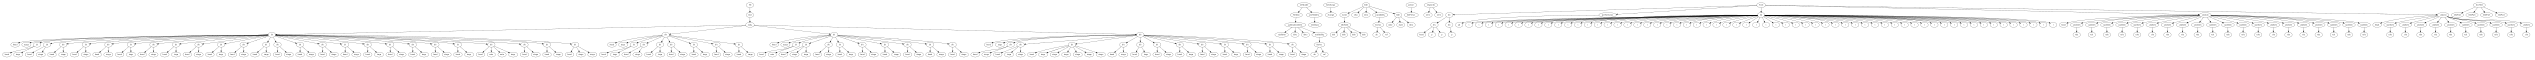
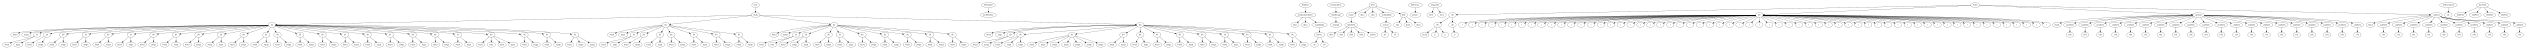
  digraph {
    fontname=Ubuntu
    node [fontname=Ubuntu]
    edge [fontname=Ubuntu]
-   n1 [label=TEI]
    n2 [label=text]
    n3 [label=teiHeader]
    n4 [label=fileDesc]
    n5 [label=profileDesc]
    n6 [label=body]
    n7 [label=publicationStmt]
-   n8 [label=textClass]
+   n9 [label=revisionDesc]
    n10 [label=listChange]
    n11 [label=titleStmt]
    n12 [label=title]
    n13 [label=title]
    n14 [label=title]
    n15 [label=title]
-   n17 [label=publisher]
+   n16 [label=author]
    n18 [label=idno]
    n19 [label=idno]
    n20 [label=availability]
    n21 [label=licence]
    n22 [label=ab]
    n23 [label=ref]
    n24 [label=bibl]
    n25 [label=name]
    n26 [label=idno]
    n27 [label=idno]
    n28 [label=availability]
    n29 [label=bibl]
    n30 [label=licence]
    n31 [label=date]
    n32 [label=date]
    n33 [label=idno]
    n34 [label=ab]
    n35 [label=ref]
    n36 [label=listPerson]
    n37 [label=person]
    n38 [label=keywords]
    n39 [label=term]
    n40 [label=term]
    n41 [label=change]
    n42 [label=front]
    n43 [label=div]
    n44 [label=performance]
    n45 [label=div]
    n46 [label=castList]
    n47 [label=castList]
    n48 [label=div]
    n49 [label=div]
    n50 [label=div]
    n51 [label=div]
    n52 [label=docTitle]
    n53 [label=titlePart]
    n54 [label=titlePart]
    n55 [label=titlePart]
    n56 [label=titlePart]
    n57 [label=div]
    n58 [label=div]
    n59 [label=ab]
    n60 [label=l]
    n61 [label=l]
    n62 [label=l]
    n63 [label=l]
    n64 [label=l]
    n65 [label=l]
    n66 [label=l]
    n67 [label=l]
    n68 [label=l]
    n69 [label=l]
    n70 [label=l]
    n71 [label=l]
    n72 [label=l]
    n73 [label=l]
    n74 [label=l]
    n75 [label=l]
    n76 [label=l]
    n77 [label=l]
    n78 [label=l]
    n79 [label=l]
    n80 [label=l]
    n81 [label=l]
    n82 [label=l]
    n83 [label=l]
    n84 [label=l]
    n85 [label=l]
    n86 [label=l]
    n87 [label=l]
    n88 [label=l]
    n89 [label=l]
    n90 [label=l]
    n91 [label=l]
    n92 [label=l]
    n93 [label=l]
    n94 [label=l]
    n95 [label=l]
    n96 [label=l]
    n97 [label=l]
    n98 [label=l]
    n99 [label=l]
    n100 [label=l]
    n101 [label=l]
    n102 [label=l]
    n103 [label=l]
    n104 [label=l]
    n105 [label=l]
    n106 [label=l]
    n107 [label=l]
    n108 [label=l]
    n109 [label=l]
    n110 [label=l]
    n111 [label=l]
    n112 [label=l]
    n113 [label=l]
    n114 [label=l]
    n115 [label=l]
    n116 [label=l]
    n117 [label=l]
    n118 [label=l]
    n119 [label=l]
    n120 [label=head]
    n121 [label=castItem]
    n122 [label=castItem]
    n123 [label=castItem]
    n124 [label=castItem]
    n125 [label=castItem]
    n126 [label=castItem]
    n127 [label=castItem]
    n128 [label=castItem]
    n129 [label=castItem]
    n130 [label=castItem]
    n131 [label=castItem]
    n132 [label=castItem]
    n133 [label=castItem]
    n134 [label=castItem]
    n135 [label=castItem]
    n136 [label=castItem]
    n137 [label=castItem]
    n138 [label=castItem]
    n139 [label=castItem]
    n140 [label=castItem]
    n141 [label=head]
    n142 [label=castItem]
    n143 [label=castItem]
    n144 [label=castItem]
    n145 [label=castItem]
    n146 [label=castItem]
    n147 [label=castItem]
    n148 [label=castItem]
    n149 [label=castItem]
    n150 [label=castItem]
    n151 [label=castItem]
    n152 [label=head]
    n153 [label=p]
    n154 [label=p]
    n155 [label=p]
    n156 [label=role]
    n157 [label=role]
    n158 [label=role]
    n159 [label=role]
    n160 [label=role]
    n161 [label=role]
    n162 [label=role]
    n163 [label=role]
    n164 [label=role]
    n165 [label=role]
    n166 [label=role]
    n167 [label=role]
    n168 [label=role]
    n169 [label=role]
    n170 [label=role]
    n171 [label=role]
    n172 [label=role]
    n173 [label=role]
    n174 [label=role]
    n175 [label=role]
    n176 [label=role]
    n177 [label=role]
    n178 [label=role]
    n179 [label=role]
    n180 [label=role]
    n181 [label=role]
    n182 [label=role]
    n183 [label=role]
    n184 [label=role]
    n185 [label=role]
    n186 [label=head]
    n187 [label=stage]
    n188 [label=div]
    n189 [label=div]
    n190 [label=div]
    n191 [label=div]
    n192 [label=div]
    n193 [label=div]
    n194 [label=div]
    n195 [label=div]
    n196 [label=div]
    n197 [label=div]
    n198 [label=div]
    n199 [label=div]
    n200 [label=div]
    n201 [label=div]
    n202 [label=div]
    n203 [label=div]
    n204 [label=div]
    n205 [label=div]
    n206 [label=div]
    n207 [label=div]
    n208 [label=div]
    n209 [label=div]
    n210 [label=div]
    n211 [label=div]
    n212 [label=div]
    n213 [label=head]
    n214 [label=stage]
    n215 [label=div]
    n216 [label=div]
    n217 [label=div]
    n218 [label=div]
    n219 [label=div]
    n220 [label=div]
    n221 [label=div]
    n222 [label=head]
    n223 [label=stage]
    n224 [label=div]
    n225 [label=div]
    n226 [label=div]
    n227 [label=div]
    n228 [label=div]
    n229 [label=div]
    n230 [label=div]
    n231 [label=div]
    n232 [label=div]
    n233 [label=head]
    n234 [label=stage]
    n235 [label=div]
    n236 [label=div]
    n237 [label=div]
    n238 [label=div]
    n239 [label=div]
    n240 [label=div]
    n241 [label=div]
    n242 [label=div]
    n243 [label=div]
    n244 [label=div]
    n245 [label=div]
    n246 [label=div]
    n247 [label=head]
    n248 [label=stage]
    n249 [label=head]
    n250 [label=stage]
    n251 [label=head]
    n252 [label=stage]
    n253 [label=head]
    n254 [label=stage]
    n255 [label=head]
    n256 [label=stage]
    n257 [label=head]
    n258 [label=stage]
    n259 [label=head]
    n260 [label=stage]
    n261 [label=head]
    n262 [label=stage]
    n263 [label=head]
    n264 [label=stage]
    n265 [label=head]
    n266 [label=stage]
    n267 [label=head]
    n268 [label=stage]
    n269 [label=head]
    n270 [label=stage]
    n271 [label=head]
    n272 [label=stage]
    n273 [label=head]
    n274 [label=stage]
    n275 [label=head]
    n276 [label=stage]
    n277 [label=head]
    n278 [label=stage]
    n279 [label=head]
    n280 [label=stage]
    n281 [label=head]
    n282 [label=stage]
    n283 [label=head]
    n284 [label=stage]
    n285 [label=head]
    n286 [label=stage]
    n287 [label=head]
    n288 [label=stage]
    n289 [label=head]
    n290 [label=note]
    n291 [label=note]
    n292 [label=stage]
    n293 [label=head]
    n294 [label=stage]
    n295 [label=head]
    n296 [label=stage]
    n297 [label=head]
    n298 [label=stage]
    n299 [label=stage]
    n300 [label=head]
    n301 [label=stage]
    n302 [label=head]
    n303 [label=stage]
    n304 [label=head]
    n305 [label=stage]
    n306 [label=head]
    n307 [label=stage]
    n308 [label=head]
    n309 [label=stage]
    n310 [label=head]
    n311 [label=stage]
    n312 [label=head]
    n313 [label=stage]
    n314 [label=head]
    n315 [label=note]
    n316 [label=head]
    n317 [label=stage]
    n318 [label=stage]
    n319 [label=head]
    n320 [label=stage]
    n321 [label=head]
    n322 [label=stage]
    n323 [label=head]
    n324 [label=stage]
    n325 [label=head]
    n326 [label=stage]
    n327 [label=head]
    n328 [label=stage]
    n329 [label=head]
    n330 [label=stage]
    n331 [label=head]
    n332 [label=stage]
    n333 [label=head]
    n334 [label=stage]
    n335 [label=head]
    n336 [label=stage]
    n337 [label=stage]
    n338 [label=head]
    n339 [label=stage]
    n340 [label=stage]
    n341 [label=stage]
    n342 [label=stage]
    n343 [label=stage]
    n344 [label=stage]
    n345 [label=head]
    n346 [label=stage]
    n347 [label=head]
    n348 [label=stage]
    n349 [label=head]
    n350 [label=stage]
    n351 [label=head]
    n352 [label=stage]
    n353 [label=head]
    n354 [label=stage]
    n355 [label=head]
    n356 [label=stage]
    n357 [label=head]
    n358 [label=stage]
    n359 [label=head]
    n360 [label=stage]
    n361 [label=head]
    n362 [label=stage]
-   n1 -> n2
    n2 -> n6
-   n3 -> n4
    n3 -> n5
    n4 -> n7
-   n5 -> n8
    n6 -> n48
    n6 -> n49
    n6 -> n50
    n6 -> n51
-   n7 -> n17
    n7 -> n18
    n7 -> n19
    n7 -> n20
+   n9 -> n10
    n10 -> n41
    n11 -> n12
    n11 -> n13
    n11 -> n14
    n11 -> n15
+   n11 -> n16
    n20 -> n21
    n21 -> n22
    n21 -> n23
    n24 -> n25
    n24 -> n26
    n24 -> n27
    n24 -> n28
    n24 -> n29
    n25 -> n11
    n28 -> n30
    n29 -> n31
    n29 -> n32
    n29 -> n33
    n30 -> n34
    n30 -> n35
-   n37 -> n36
+   n36 -> n37
    n38 -> n39
    n38 -> n40
    n42 -> n43
-   n42 -> n44
    n42 -> n45
    n42 -> n46
    n42 -> n47
    n43 -> n57
    n43 -> n58
    n44 -> n59
    n45 -> n60
    n45 -> n61
    n45 -> n62
    n45 -> n63
    n45 -> n64
    n45 -> n65
    n45 -> n66
    n45 -> n67
    n45 -> n68
    n45 -> n69
    n45 -> n70
    n45 -> n71
    n45 -> n72
    n45 -> n73
    n45 -> n74
    n45 -> n75
    n45 -> n76
    n45 -> n77
    n45 -> n78
    n45 -> n79
    n45 -> n80
    n45 -> n81
    n45 -> n82
    n45 -> n83
    n45 -> n84
    n45 -> n85
    n45 -> n86
    n45 -> n87
    n45 -> n88
    n45 -> n89
    n45 -> n90
    n45 -> n91
    n45 -> n92
    n45 -> n93
    n45 -> n94
    n45 -> n95
    n45 -> n96
    n45 -> n97
    n45 -> n98
    n45 -> n99
    n45 -> n100
    n45 -> n101
    n45 -> n102
    n45 -> n103
    n45 -> n104
    n45 -> n105
    n45 -> n106
    n45 -> n107
    n45 -> n108
    n45 -> n109
    n45 -> n110
    n45 -> n111
    n45 -> n112
    n45 -> n113
    n45 -> n114
    n45 -> n115
    n45 -> n116
    n45 -> n117
    n45 -> n118
    n45 -> n119
    n46 -> n120
    n46 -> n121
    n46 -> n122
    n46 -> n123
    n46 -> n124
    n46 -> n125
    n46 -> n126
    n46 -> n127
    n46 -> n128
    n46 -> n129
    n46 -> n130
    n46 -> n131
    n46 -> n132
    n46 -> n133
    n46 -> n134
    n46 -> n135
    n46 -> n136
    n46 -> n137
    n46 -> n138
    n46 -> n139
    n46 -> n140
    n47 -> n141
    n47 -> n142
    n47 -> n143
    n47 -> n144
    n47 -> n145
    n47 -> n146
    n47 -> n147
    n47 -> n148
    n47 -> n149
    n47 -> n150
    n47 -> n151
    n48 -> n186
    n48 -> n187
    n48 -> n188
    n48 -> n189
    n48 -> n190
    n48 -> n191
    n48 -> n192
    n48 -> n193
    n48 -> n194
    n48 -> n195
    n48 -> n196
    n48 -> n197
    n48 -> n198
    n48 -> n199
    n48 -> n200
    n48 -> n201
    n48 -> n202
    n48 -> n203
    n48 -> n204
    n48 -> n205
    n48 -> n206
    n48 -> n207
    n48 -> n208
    n48 -> n209
    n48 -> n210
    n48 -> n211
    n48 -> n212
    n49 -> n213
    n49 -> n214
    n49 -> n215
    n49 -> n216
    n49 -> n217
    n49 -> n218
    n49 -> n219
    n49 -> n220
    n49 -> n221
    n50 -> n222
    n50 -> n223
    n50 -> n224
    n50 -> n225
    n50 -> n226
    n50 -> n227
    n50 -> n228
    n50 -> n229
    n50 -> n230
    n50 -> n231
    n50 -> n232
    n51 -> n233
    n51 -> n234
    n51 -> n235
    n51 -> n236
    n51 -> n237
    n51 -> n238
    n51 -> n239
    n51 -> n240
    n51 -> n241
    n51 -> n242
    n51 -> n243
    n51 -> n244
    n51 -> n245
    n51 -> n246
    n52 -> n53
    n52 -> n54
    n52 -> n55
    n52 -> n56
    n57 -> n152
    n57 -> n153
    n57 -> n154
    n58 -> n155
    n121 -> n156
    n122 -> n157
    n123 -> n158
    n124 -> n159
    n125 -> n160
    n126 -> n161
    n127 -> n162
    n128 -> n163
    n129 -> n164
    n130 -> n165
    n131 -> n166
    n132 -> n167
    n133 -> n168
    n134 -> n169
    n135 -> n170
    n136 -> n171
    n137 -> n172
    n138 -> n173
    n139 -> n174
    n140 -> n175
    n142 -> n176
    n143 -> n177
    n144 -> n178
    n145 -> n179
    n146 -> n180
    n147 -> n181
    n148 -> n182
    n149 -> n183
    n150 -> n184
    n151 -> n185
    n188 -> n247
    n188 -> n248
    n189 -> n249
    n189 -> n250
    n190 -> n251
    n190 -> n252
    n191 -> n253
    n191 -> n254
    n192 -> n255
    n192 -> n256
    n193 -> n257
    n193 -> n258
    n194 -> n259
    n194 -> n260
    n195 -> n261
    n195 -> n262
    n196 -> n263
    n196 -> n264
    n197 -> n265
    n197 -> n266
    n198 -> n267
    n198 -> n268
    n199 -> n269
    n199 -> n270
    n200 -> n271
    n200 -> n272
    n201 -> n273
    n201 -> n274
    n202 -> n275
    n202 -> n276
    n203 -> n277
    n203 -> n278
    n204 -> n279
    n204 -> n280
    n205 -> n281
    n205 -> n282
    n206 -> n283
    n206 -> n284
    n207 -> n285
    n207 -> n286
    n208 -> n287
    n208 -> n288
    n209 -> n289
    n209 -> n290
    n209 -> n291
    n209 -> n292
    n210 -> n293
    n210 -> n294
    n211 -> n295
    n211 -> n296
    n212 -> n297
    n212 -> n298
    n212 -> n299
    n215 -> n300
    n215 -> n301
    n216 -> n302
    n216 -> n303
    n217 -> n304
    n217 -> n305
    n218 -> n306
    n218 -> n307
    n219 -> n308
    n219 -> n309
    n220 -> n310
    n220 -> n311
    n221 -> n312
    n221 -> n313
    n224 -> n314
    n224 -> n315
    n225 -> n316
    n225 -> n317
    n225 -> n318
    n226 -> n319
    n226 -> n320
    n227 -> n321
    n227 -> n322
    n228 -> n323
    n228 -> n324
    n229 -> n325
    n229 -> n326
    n230 -> n327
    n230 -> n328
    n231 -> n329
    n231 -> n330
    n232 -> n331
    n232 -> n332
    n235 -> n333
    n235 -> n334
    n236 -> n335
    n236 -> n336
    n236 -> n337
    n237 -> n338
    n237 -> n339
    n237 -> n340
    n237 -> n341
    n237 -> n342
    n237 -> n343
    n237 -> n344
    n238 -> n345
    n238 -> n346
    n239 -> n347
    n239 -> n348
    n240 -> n349
    n240 -> n350
    n241 -> n351
    n241 -> n352
    n242 -> n353
    n242 -> n354
    n243 -> n355
    n243 -> n356
    n244 -> n357
    n244 -> n358
    n245 -> n359
    n245 -> n360
    n246 -> n361
    n246 -> n362
  }
